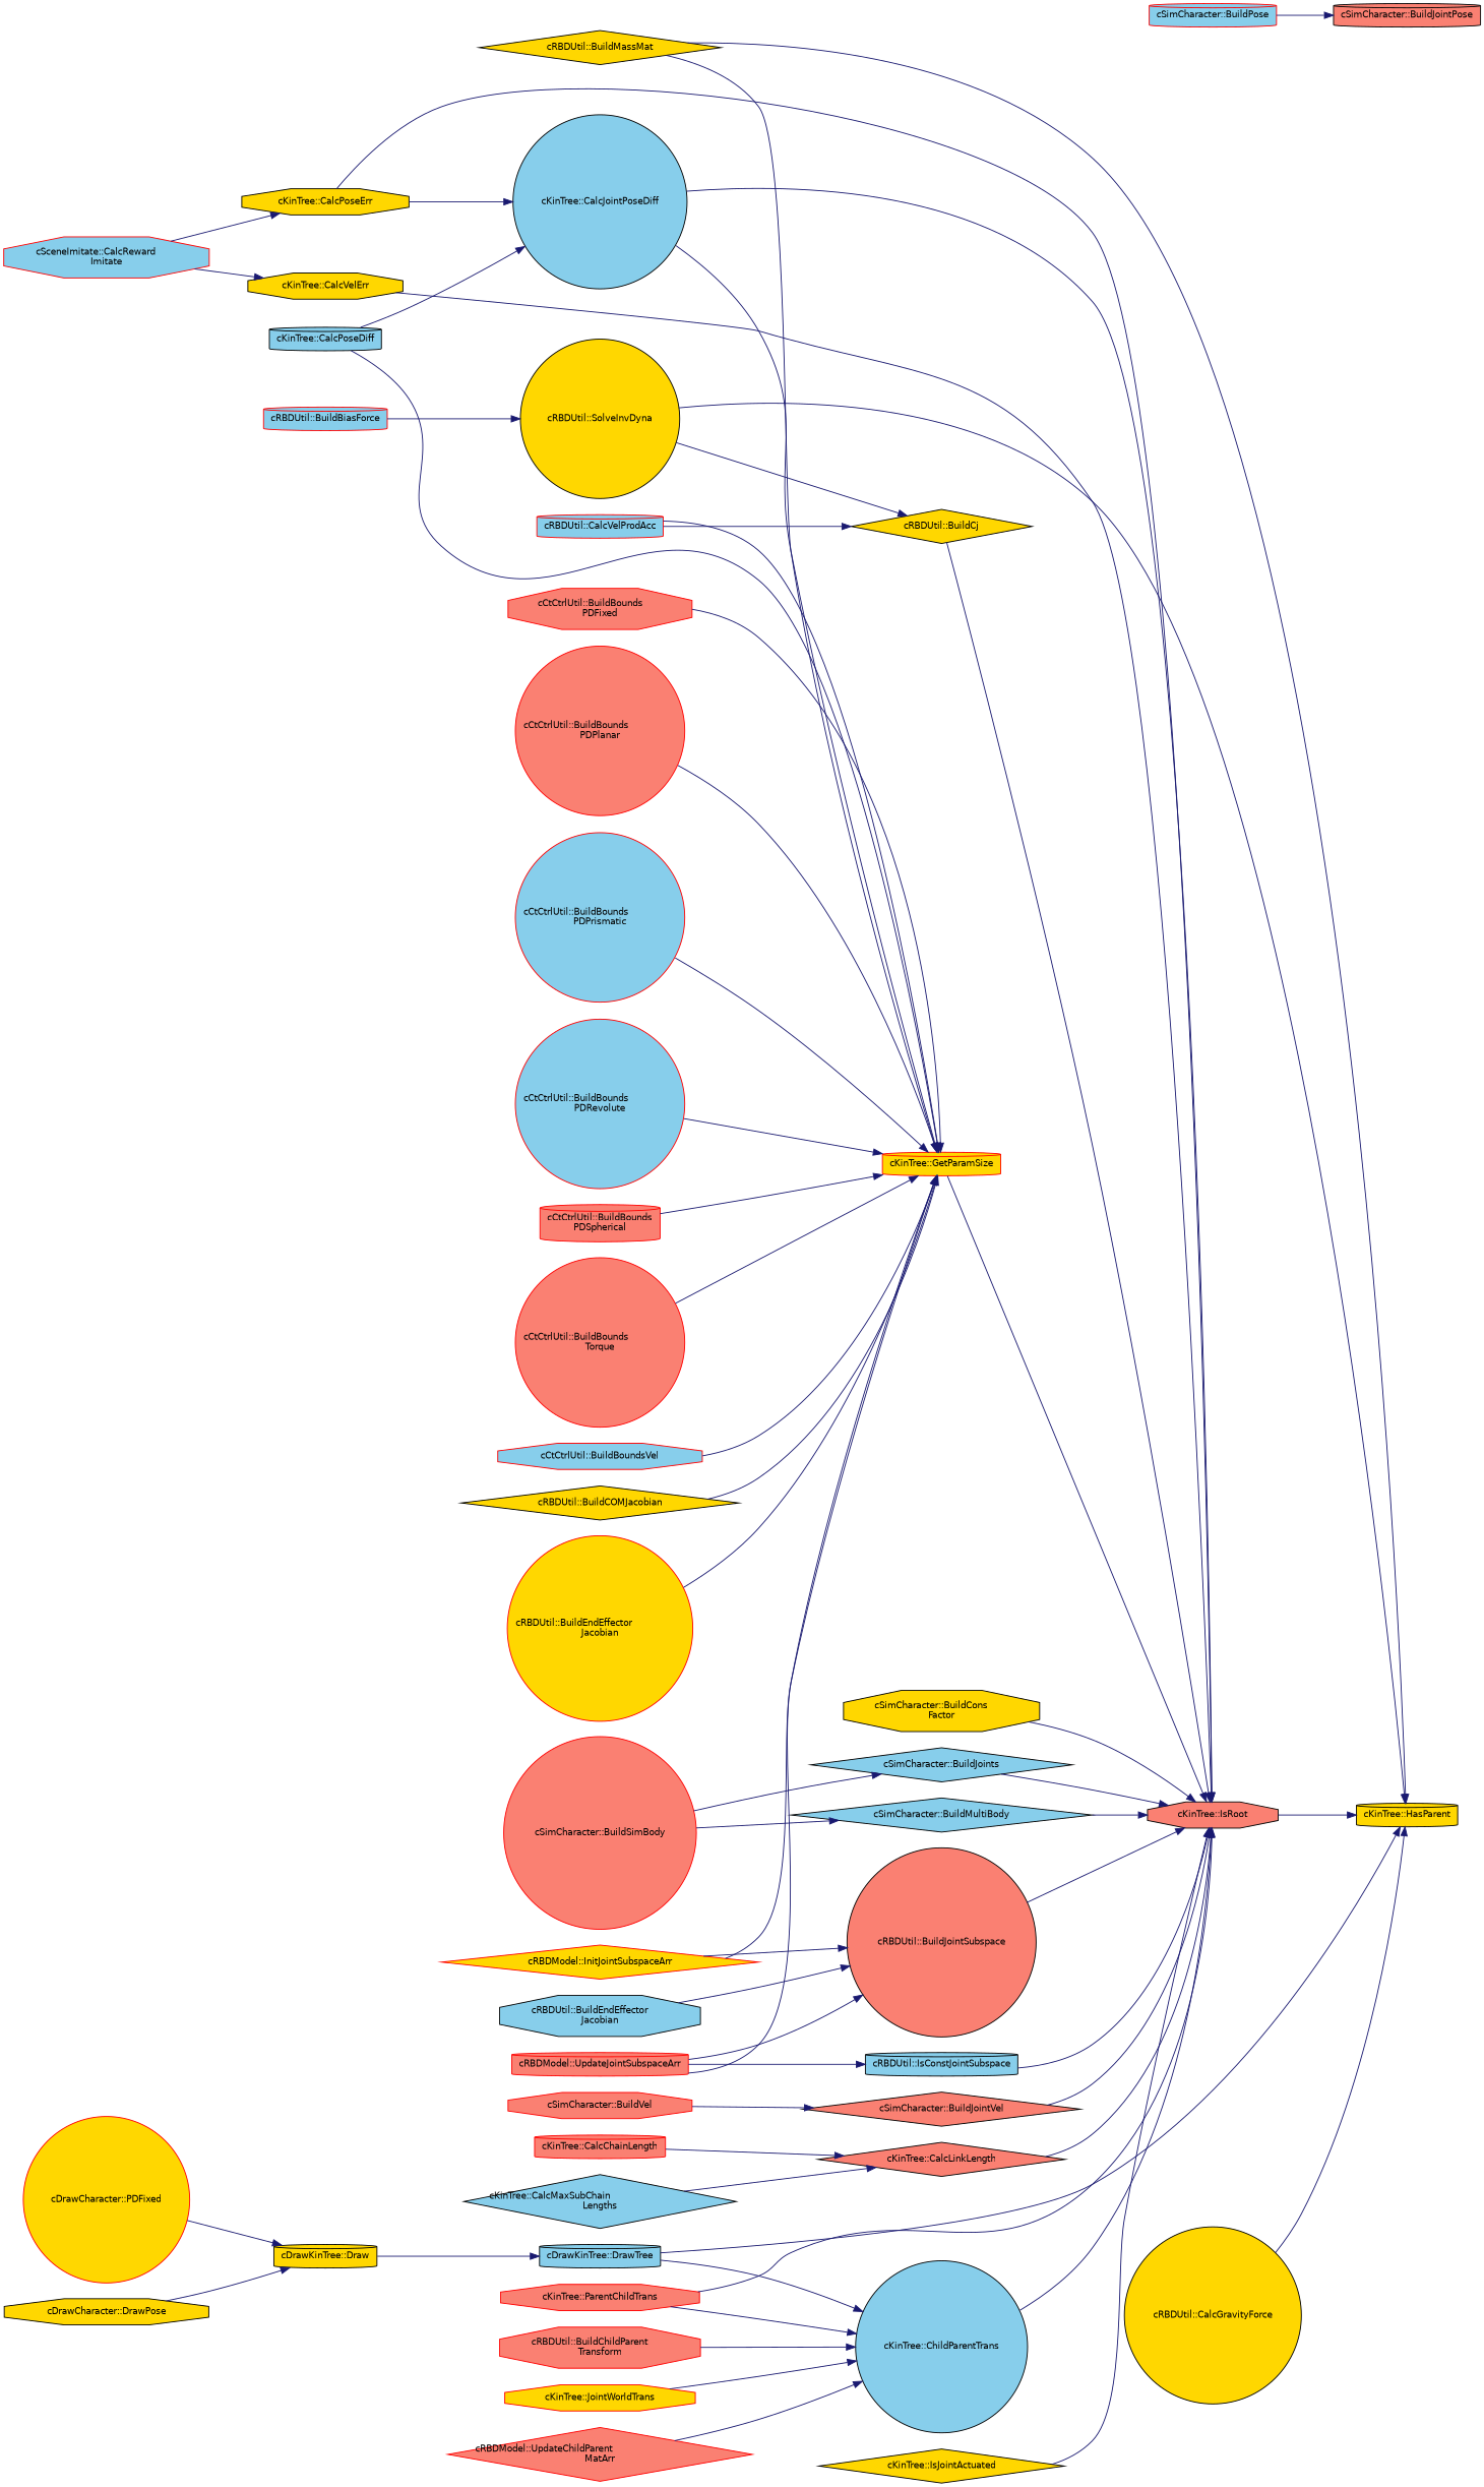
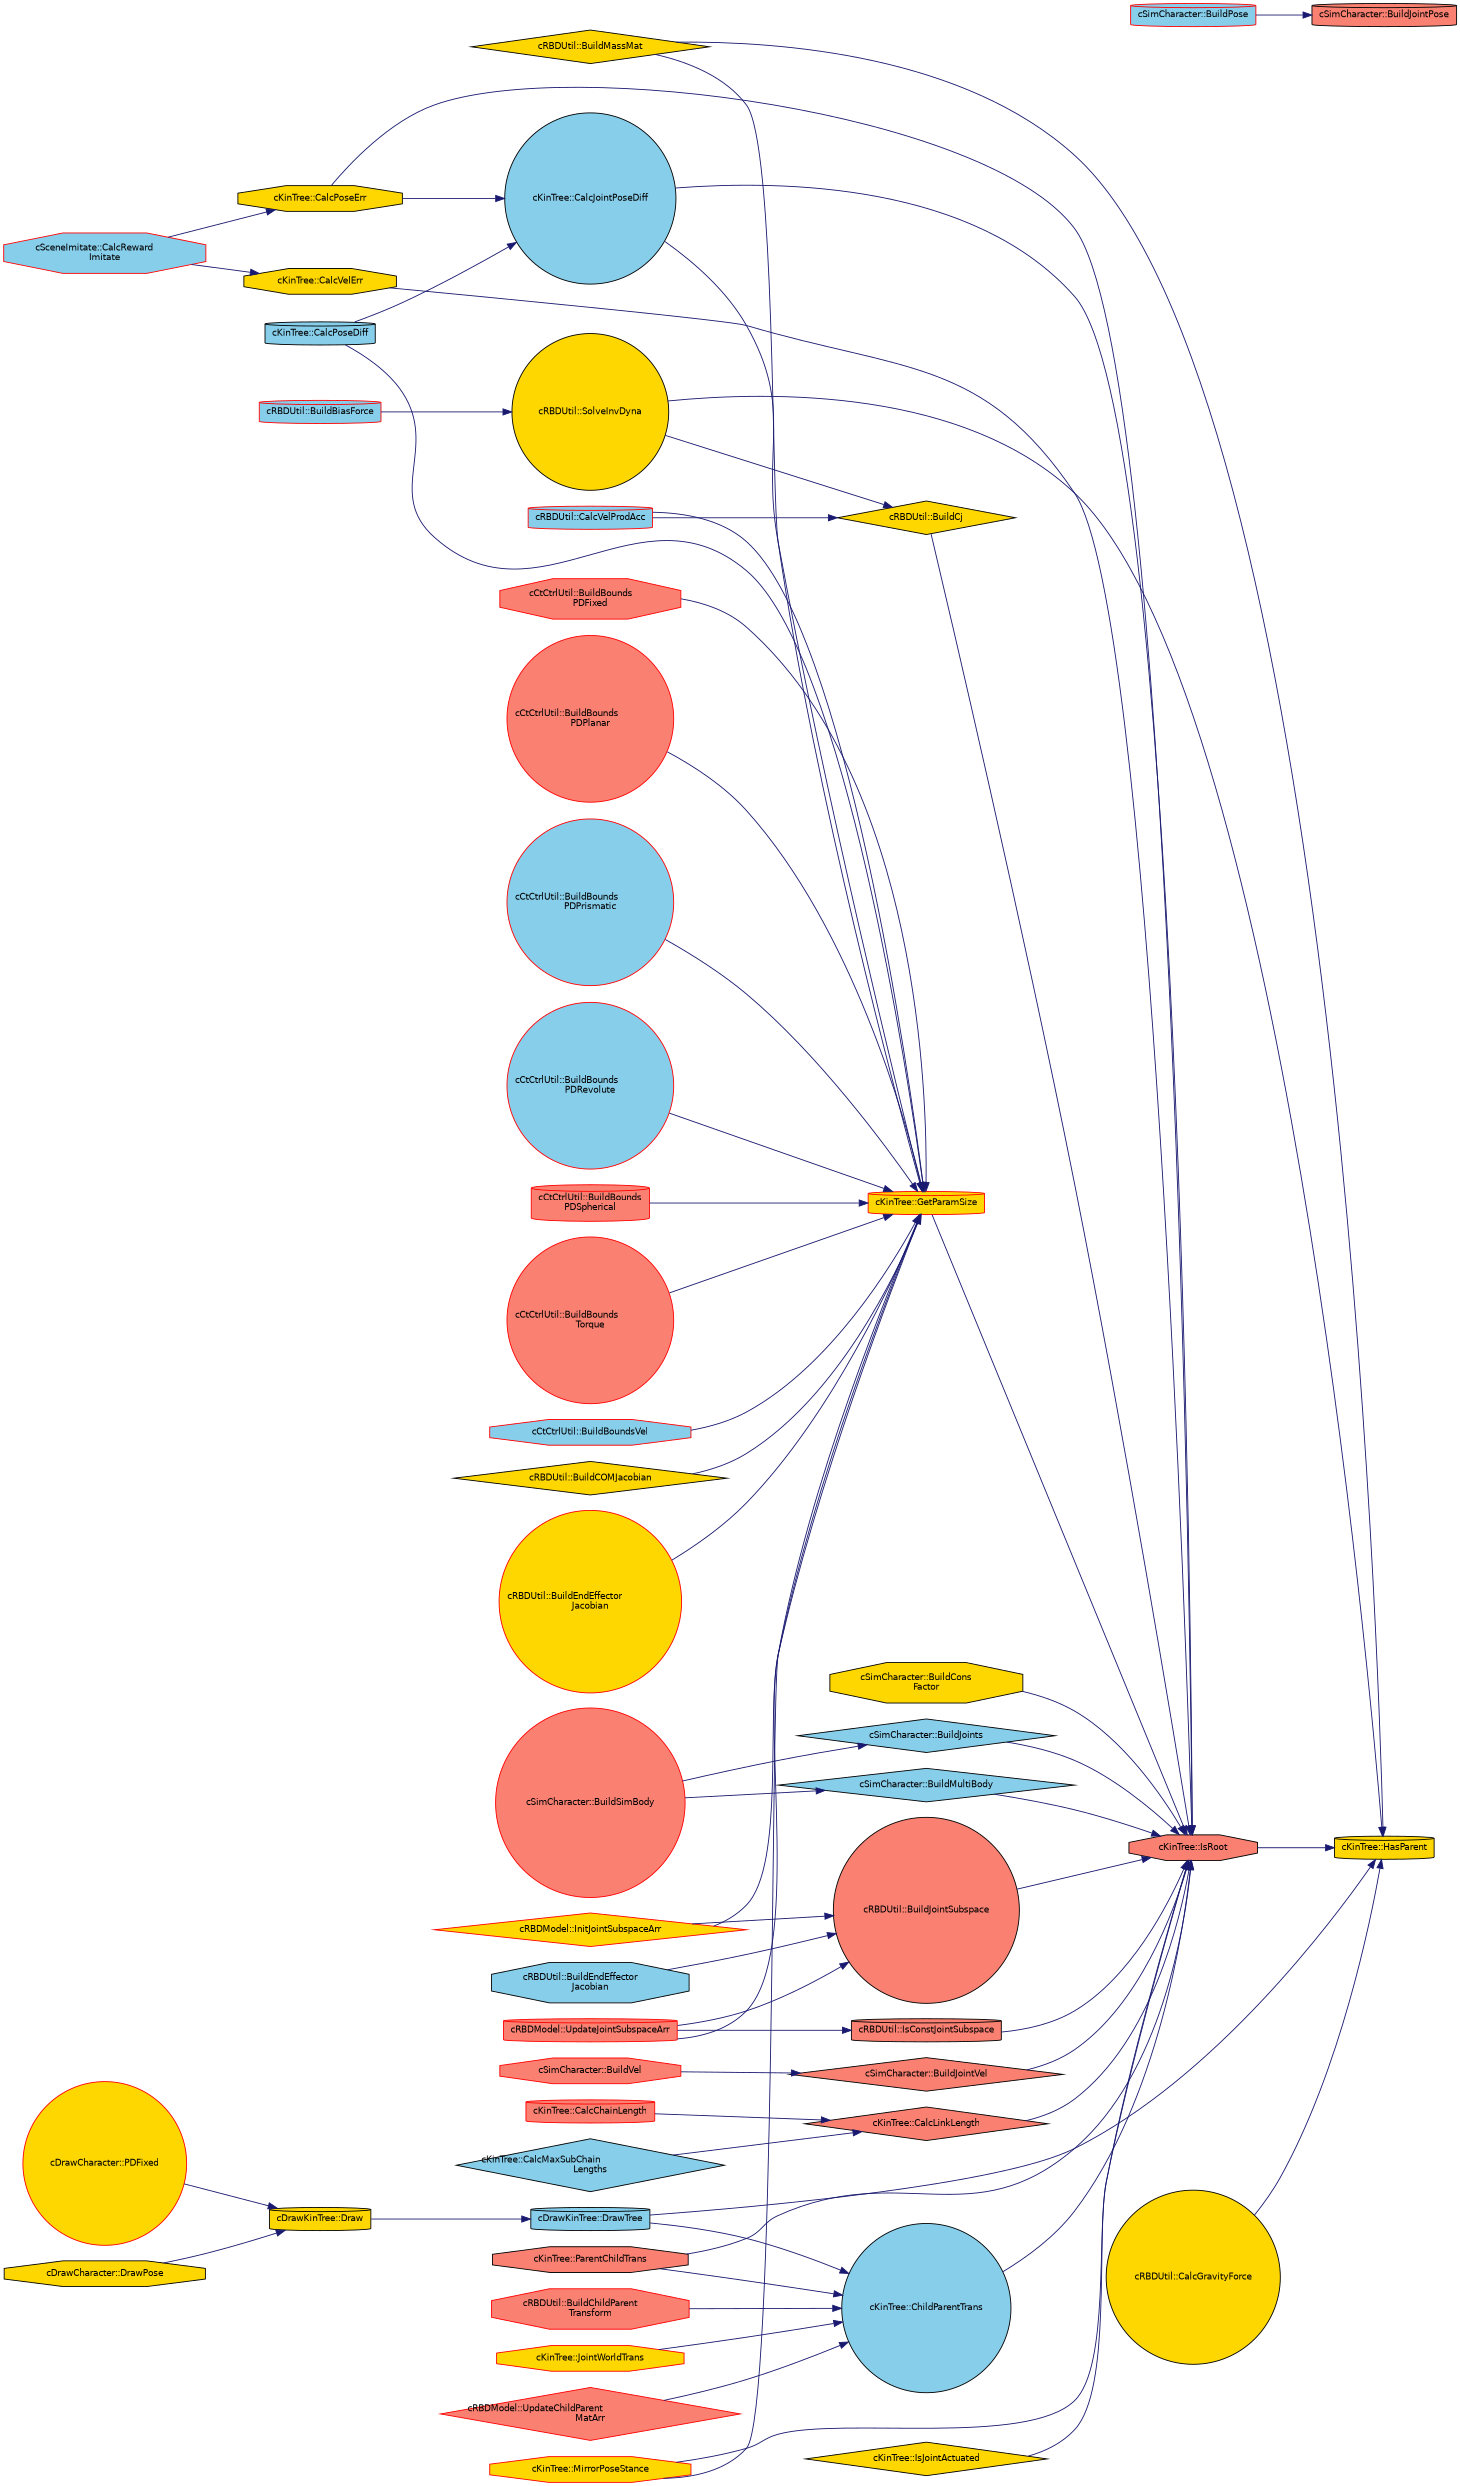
  digraph {
    rankdir=RL
    node [color=black fillcolor=gold fontname=Helvetica fontsize=10 shape=octagon style=filled]
    edge [color=midnightblue dir=back fontname=Helvetica fontsize=10 labelfontname=Helvetica labelfontsize=10 style=solid]
    n1 [fontcolor=black height=0.2 label="cKinTree::HasParent" shape=cylinder width=0.4]
    n2 [height=0.2 label="cRBDUtil::BuildMassMat" shape=diamond width=0.4]
    n3 [height=0.2 label="cRBDUtil::CalcGravityForce" shape=circle width=0.4]
    n4 [fillcolor=skyblue height=0.2 label="cDrawKinTree::DrawTree" shape=cylinder width=0.4]
    n5 [fillcolor=salmon height=0.2 label="cKinTree::IsRoot" width=0.4]
    n6 [height=0.2 label="cRBDUtil::SolveInvDyna" shape=circle width=0.4]
    n7 [height=0.2 label="cDrawKinTree::Draw" shape=cylinder width=0.4]
    n8 [height=0.2 label="cRBDUtil::BuildCj" shape=diamond width=0.4]
    n9 [height=0.2 label="cSimCharacter::BuildCons\lFactor" width=0.4]
    n10 [fillcolor=skyblue height=0.2 label="cSimCharacter::BuildJoints" shape=diamond width=0.4]
    n11 [fillcolor=salmon height=0.2 label="cRBDUtil::BuildJointSubspace" shape=circle width=0.4]
    n12 [fillcolor=salmon height=0.2 label="cSimCharacter::BuildJointVel" shape=diamond width=0.4]
    n13 [fillcolor=skyblue height=0.2 label="cSimCharacter::BuildMultiBody" shape=diamond width=0.4]
    n14 [fillcolor=skyblue height=0.2 label="cKinTree::CalcJointPoseDiff" shape=circle width=0.4]
    n15 [height=0.2 label="cKinTree::CalcPoseErr" width=0.4]
    n16 [fillcolor=salmon height=0.2 label="cKinTree::CalcLinkLength" shape=diamond width=0.4]
    n17 [height=0.2 label="cKinTree::CalcVelErr" width=0.4]
    n18 [fillcolor=skyblue height=0.2 label="cKinTree::ChildParentTrans" shape=circle width=0.4]
    n19 [color=red height=0.2 label="cKinTree::GetParamSize" shape=cylinder width=0.4]
-   n21 [fillcolor=skyblue height=0.2 label="cRBDUtil::IsConstJointSubspace" shape=cylinder width=0.4]
+   n20 [color=red height=0.2 label="cKinTree::MirrorPoseStance" width=0.4]
+   n21 [fillcolor=salmon height=0.2 label="cRBDUtil::IsConstJointSubspace" shape=cylinder width=0.4]
    n22 [height=0.2 label="cKinTree::IsJointActuated" shape=diamond width=0.4]
-   n23 [color=red fillcolor=salmon height=0.2 label="cKinTree::ParentChildTrans" width=0.4]
+   n23 [fillcolor=salmon height=0.2 label="cKinTree::ParentChildTrans" width=0.4]
    n24 [color=red fillcolor=skyblue height=0.2 label="cRBDUtil::BuildBiasForce" shape=cylinder width=0.4]
    n25 [color=red height=0.2 label="cDrawCharacter::PDFixed" shape=circle width=0.4]
    n26 [height=0.2 label="cDrawCharacter::DrawPose" width=0.4]
    n27 [color=red fillcolor=skyblue height=0.2 label="cRBDUtil::CalcVelProdAcc" shape=cylinder width=0.4]
    n28 [fillcolor=salmon height=0.2 label="cSimCharacter::BuildJointPose" shape=cylinder width=0.4]
    n29 [color=red fillcolor=skyblue height=0.2 label="cSimCharacter::BuildPose" shape=cylinder width=0.4]
    n30 [color=red fillcolor=salmon height=0.2 label="cSimCharacter::BuildSimBody" shape=circle width=0.4]
    n31 [fillcolor=skyblue height=0.2 label="cRBDUtil::BuildEndEffector\lJacobian" width=0.4]
    n32 [color=red height=0.2 label="cRBDModel::InitJointSubspaceArr" shape=diamond width=0.4]
    n33 [color=red fillcolor=salmon height=0.2 label="cRBDModel::UpdateJointSubspaceArr" shape=cylinder width=0.4]
    n34 [color=red fillcolor=salmon height=0.2 label="cSimCharacter::BuildVel" width=0.4]
    n35 [fillcolor=skyblue height=0.2 label="cKinTree::CalcPoseDiff" shape=cylinder width=0.4]
    n36 [color=red fillcolor=skyblue height=0.2 label="cSceneImitate::CalcReward\lImitate" width=0.4]
    n37 [color=red fillcolor=salmon height=0.2 label="cKinTree::CalcChainLength" shape=cylinder width=0.4]
    n38 [fillcolor=skyblue height=0.2 label="cKinTree::CalcMaxSubChain\lLengths" shape=diamond width=0.4]
    n39 [color=red fillcolor=salmon height=0.2 label="cRBDUtil::BuildChildParent\lTransform" width=0.4]
    n40 [color=red height=0.2 label="cKinTree::JointWorldTrans" width=0.4]
    n41 [color=red fillcolor=salmon height=0.2 label="cRBDModel::UpdateChildParent\lMatArr" shape=diamond width=0.4]
    n42 [color=red fillcolor=salmon height=0.2 label="cCtCtrlUtil::BuildBounds\lPDFixed" width=0.4]
    n43 [color=red fillcolor=salmon height=0.2 label="cCtCtrlUtil::BuildBounds\lPDPlanar" shape=circle width=0.4]
    n44 [color=red fillcolor=skyblue height=0.2 label="cCtCtrlUtil::BuildBounds\lPDPrismatic" shape=circle width=0.4]
    n45 [color=red fillcolor=skyblue height=0.2 label="cCtCtrlUtil::BuildBounds\lPDRevolute" shape=circle width=0.4]
    n46 [color=red fillcolor=salmon height=0.2 label="cCtCtrlUtil::BuildBounds\lPDSpherical" shape=cylinder width=0.4]
    n47 [color=red fillcolor=salmon height=0.2 label="cCtCtrlUtil::BuildBounds\lTorque" shape=circle width=0.4]
    n48 [color=red fillcolor=skyblue height=0.2 label="cCtCtrlUtil::BuildBoundsVel" width=0.4]
    n49 [height=0.2 label="cRBDUtil::BuildCOMJacobian" shape=diamond width=0.4]
    n50 [color=red height=0.2 label="cRBDUtil::BuildEndEffector\lJacobian" shape=circle width=0.4]
    n1 -> n2
    n1 -> n3
    n1 -> n4
    n1 -> n5
    n1 -> n6
    n4 -> n7
    n5 -> n8
    n5 -> n9
    n5 -> n10
    n5 -> n11
    n5 -> n12
    n5 -> n13
    n5 -> n14
    n5 -> n15
    n5 -> n16
    n5 -> n17
    n5 -> n18
    n5 -> n19
+   n5 -> n20
    n5 -> n21
    n5 -> n22
    n5 -> n23
    n6 -> n24
    n7 -> n25
    n7 -> n26
    n8 -> n6
    n8 -> n27
    n10 -> n30
    n11 -> n31
    n11 -> n32
    n11 -> n33
    n12 -> n34
    n13 -> n30
    n14 -> n15
    n14 -> n35
    n15 -> n36
    n16 -> n37
    n16 -> n38
    n17 -> n36
    n18 -> n4
    n18 -> n23
    n18 -> n39
    n18 -> n40
    n18 -> n41
    n19 -> n2
    n19 -> n14
+   n19 -> n20
    n19 -> n27
    n19 -> n32
    n19 -> n33
    n19 -> n35
    n19 -> n42
    n19 -> n43
    n19 -> n44
    n19 -> n45
    n19 -> n46
    n19 -> n47
    n19 -> n48
    n19 -> n49
    n19 -> n50
    n21 -> n33
    n28 -> n29
  }
